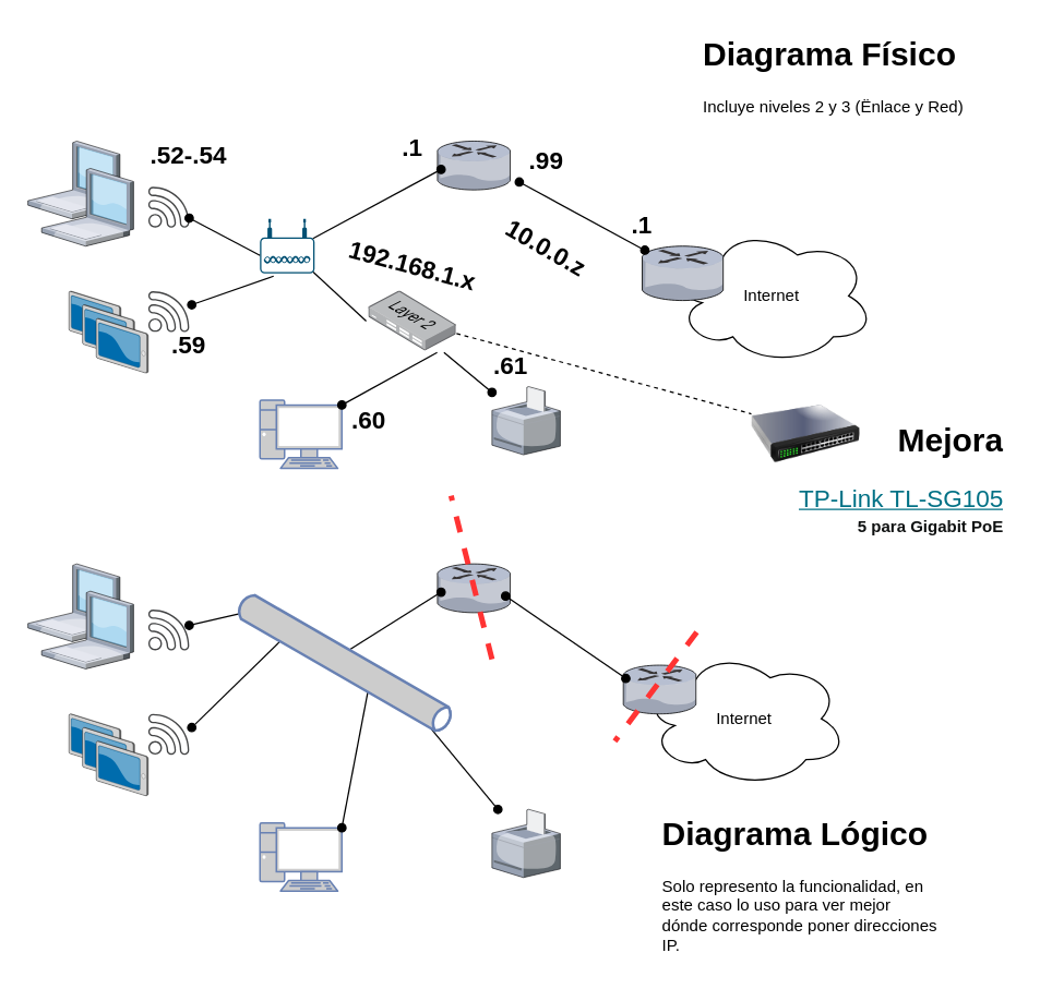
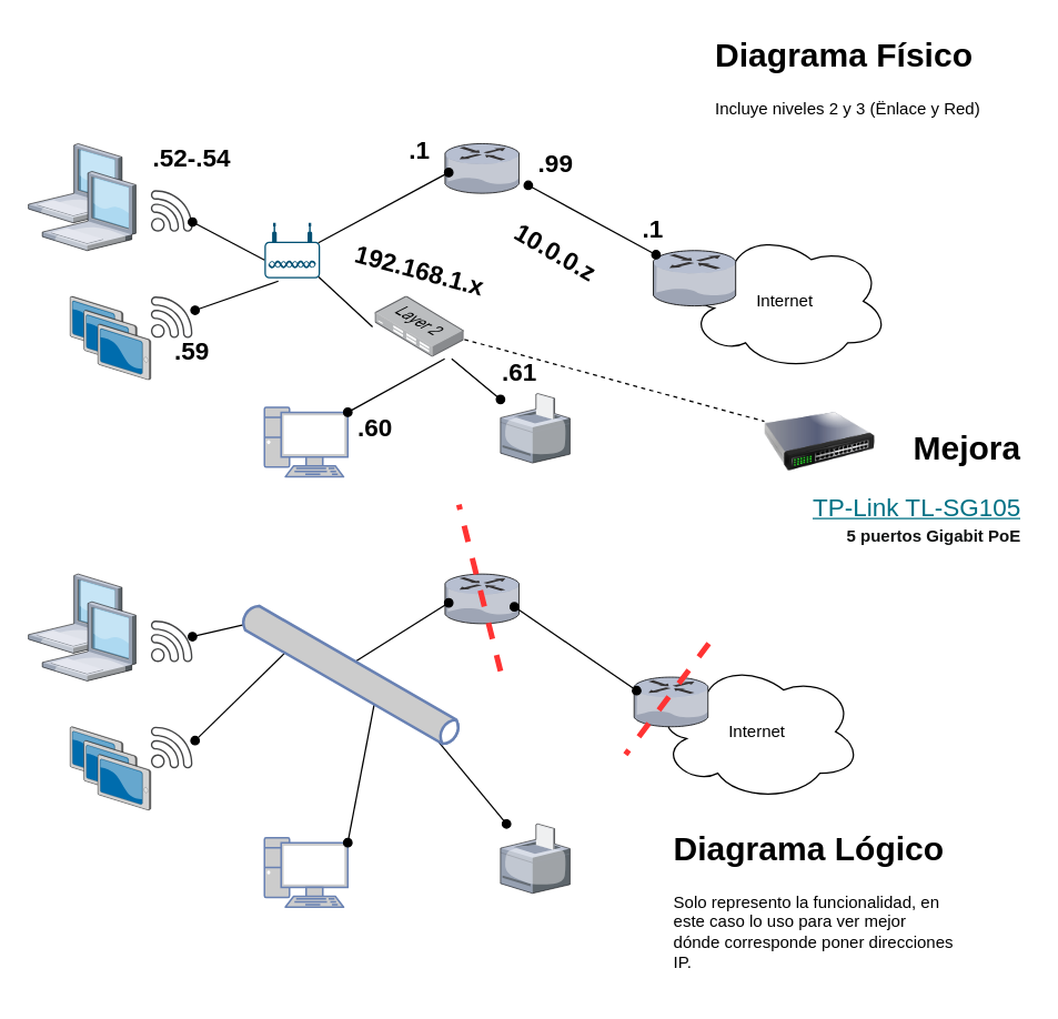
  <mxCell id="0" />
  <mxCell id="1" parent="0" />
  <mxCell id="2" value="Internet" style="ellipse;shape=cloud;whiteSpace=wrap;html=1;align=center;fillColor=none;" vertex="1" parent="1"><mxGeometry x="490" y="166.5" width="150" height="100" as="geometry" /></mxCell>
  <mxCell id="3" value="" style="verticalLabelPosition=bottom;aspect=fixed;html=1;verticalAlign=top;strokeColor=none;align=center;outlineConnect=0;shape=mxgraph.citrix.tablet_2;" vertex="1" parent="1"><mxGeometry x="50" y="213" width="38.14" height="40" as="geometry" /></mxCell>
  <mxCell id="4" value="" style="verticalLabelPosition=bottom;aspect=fixed;html=1;verticalAlign=top;strokeColor=none;align=center;outlineConnect=0;shape=mxgraph.citrix.laptop_1;" vertex="1" parent="1"><mxGeometry x="20" y="103" width="67.36" height="57" as="geometry" /></mxCell>
  <mxCell id="5" value="" style="verticalLabelPosition=bottom;aspect=fixed;html=1;verticalAlign=top;strokeColor=none;align=center;outlineConnect=0;shape=mxgraph.citrix.laptop_1;" vertex="1" parent="1"><mxGeometry x="30" y="123" width="67.36" height="57" as="geometry" /></mxCell>
  <mxCell id="6" value="" style="verticalLabelPosition=bottom;aspect=fixed;html=1;verticalAlign=top;strokeColor=none;align=center;outlineConnect=0;shape=mxgraph.citrix.tablet_2;" vertex="1" parent="1"><mxGeometry x="60" y="223" width="38.14" height="40" as="geometry" /></mxCell>
  <mxCell id="7" value="" style="verticalLabelPosition=bottom;aspect=fixed;html=1;verticalAlign=top;strokeColor=none;align=center;outlineConnect=0;shape=mxgraph.citrix.tablet_2;" vertex="1" parent="1"><mxGeometry x="70" y="233" width="38.14" height="40" as="geometry" /></mxCell>
  <mxCell id="8" value="" style="points=[[0.03,0.36,0],[0.18,0,0],[0.5,0.34,0],[0.82,0,0],[0.97,0.36,0],[1,0.67,0],[0.975,0.975,0],[0.5,1,0],[0.025,0.975,0],[0,0.67,0]];verticalLabelPosition=bottom;html=1;verticalAlign=top;aspect=fixed;align=center;pointerEvents=1;shape=mxgraph.cisco19.wireless_access_point;fillColor=#005073;strokeColor=none;" vertex="1" parent="1"><mxGeometry x="190" y="160" width="40" height="40" as="geometry" /></mxCell>
  <mxCell id="9" value="" style="pointerEvents=1;shadow=0;dashed=0;html=1;strokeColor=none;fillColor=#434445;aspect=fixed;labelPosition=center;verticalLabelPosition=bottom;verticalAlign=top;align=center;outlineConnect=0;shape=mxgraph.vvd.wi_fi;" vertex="1" parent="1"><mxGeometry x="108.14" y="213" width="30" height="30" as="geometry" /></mxCell>
  <mxCell id="10" value="" style="pointerEvents=1;shadow=0;dashed=0;html=1;strokeColor=none;fillColor=#434445;aspect=fixed;labelPosition=center;verticalLabelPosition=bottom;verticalAlign=top;align=center;outlineConnect=0;shape=mxgraph.vvd.wi_fi;" vertex="1" parent="1"><mxGeometry x="108.14" y="136.5" width="30" height="30" as="geometry" /></mxCell>
  <mxCell id="11" value="" style="fontColor=#0066CC;verticalAlign=top;verticalLabelPosition=bottom;labelPosition=center;align=center;html=1;outlineConnect=0;fillColor=#CCCCCC;strokeColor=#6881B3;gradientColor=none;gradientDirection=north;strokeWidth=2;shape=mxgraph.networks.pc;" vertex="1" parent="1"><mxGeometry x="190" y="293" width="60" height="50" as="geometry" /></mxCell>
  <mxCell id="12" value="" style="verticalLabelPosition=bottom;aspect=fixed;html=1;verticalAlign=top;strokeColor=none;align=center;outlineConnect=0;shape=mxgraph.citrix.printer;" vertex="1" parent="1"><mxGeometry x="360" y="283" width="50" height="50" as="geometry" /></mxCell>
  <mxCell id="13" value="" style="points=[];aspect=fixed;html=1;align=center;shadow=0;dashed=0;image;image=img/lib/allied_telesis/switch/Switch_24_port_L2.svg;" vertex="1" parent="1"><mxGeometry x="269.82" y="213" width="64.18" height="43.99" as="geometry" /></mxCell>
  <mxCell id="14" value="" style="endArrow=none;html=1;strokeWidth=1;exitX=1;exitY=0.07;exitDx=0;exitDy=0;exitPerimeter=0;entryX=0.779;entryY=1.023;entryDx=0;entryDy=0;entryPerimeter=0;startArrow=oval;startFill=1;" edge="1" parent="1" source="11" target="13"><mxGeometry width="50" height="50" relative="1" as="geometry"><mxPoint x="310" y="273" as="sourcePoint" /><mxPoint x="360" y="223" as="targetPoint" /></mxGeometry></mxCell>
  <mxCell id="15" value="" style="endArrow=none;html=1;strokeWidth=1;entryX=0.857;entryY=1.023;entryDx=0;entryDy=0;entryPerimeter=0;endFill=0;startArrow=oval;startFill=1;" edge="1" parent="1" source="12" target="13"><mxGeometry width="50" height="50" relative="1" as="geometry"><mxPoint x="310" y="273" as="sourcePoint" /><mxPoint x="360" y="223" as="targetPoint" /></mxGeometry></mxCell>
  <mxCell id="16" value="" style="endArrow=none;html=1;strokeWidth=1;entryX=0.975;entryY=0.975;entryDx=0;entryDy=0;entryPerimeter=0;exitX=-0.031;exitY=0.5;exitDx=0;exitDy=0;exitPerimeter=0;" edge="1" parent="1" source="13" target="8"><mxGeometry width="50" height="50" relative="1" as="geometry"><mxPoint x="310" y="273" as="sourcePoint" /><mxPoint x="360" y="223" as="targetPoint" /></mxGeometry></mxCell>
  <mxCell id="17" value="" style="endArrow=none;html=1;strokeWidth=1;entryX=0;entryY=0.67;entryDx=0;entryDy=0;entryPerimeter=0;startArrow=oval;startFill=1;" edge="1" parent="1" source="10" target="8"><mxGeometry width="50" height="50" relative="1" as="geometry"><mxPoint x="310" y="273" as="sourcePoint" /><mxPoint x="360" y="223" as="targetPoint" /></mxGeometry></mxCell>
  <mxCell id="18" value="" style="endArrow=none;html=1;strokeWidth=1;entryX=0.25;entryY=1.05;entryDx=0;entryDy=0;entryPerimeter=0;exitX=1.062;exitY=0.333;exitDx=0;exitDy=0;exitPerimeter=0;startArrow=oval;startFill=1;" edge="1" parent="1" source="9" target="8"><mxGeometry width="50" height="50" relative="1" as="geometry"><mxPoint x="310" y="273" as="sourcePoint" /><mxPoint x="360" y="223" as="targetPoint" /></mxGeometry></mxCell>
  <mxCell id="19" value="" style="verticalLabelPosition=bottom;aspect=fixed;html=1;verticalAlign=top;strokeColor=none;align=center;outlineConnect=0;shape=mxgraph.citrix.router;fillColor=none;" vertex="1" parent="1"><mxGeometry x="320" y="103" width="53.86" height="35.75" as="geometry" /></mxCell>
  <mxCell id="20" value="" style="endArrow=oval;html=1;strokeWidth=1;exitX=0.97;exitY=0.36;exitDx=0;exitDy=0;exitPerimeter=0;entryX=0.05;entryY=0.58;entryDx=0;entryDy=0;entryPerimeter=0;endFill=1;" edge="1" parent="1" source="8" target="19"><mxGeometry width="50" height="50" relative="1" as="geometry"><mxPoint x="310" y="273" as="sourcePoint" /><mxPoint x="325" y="123" as="targetPoint" /></mxGeometry></mxCell>
  <mxCell id="21" value="" style="verticalLabelPosition=bottom;aspect=fixed;html=1;verticalAlign=top;strokeColor=none;align=center;outlineConnect=0;shape=mxgraph.citrix.router;fillColor=none;" vertex="1" parent="1"><mxGeometry x="470" y="180" width="60" height="39.83" as="geometry" /></mxCell>
  <mxCell id="22" value="" style="endArrow=oval;html=1;strokeWidth=1;exitX=0.25;exitY=1;exitDx=0;exitDy=0;startArrow=oval;startFill=1;targetPerimeterSpacing=6;endFill=1;sourcePerimeterSpacing=6;entryX=0.033;entryY=0.075;entryDx=0;entryDy=0;entryPerimeter=0;" edge="1" parent="1" source="47" target="21"><mxGeometry width="50" height="50" relative="1" as="geometry"><mxPoint x="310" y="273" as="sourcePoint" /><mxPoint x="360" y="223" as="targetPoint" /></mxGeometry></mxCell>
  <mxCell id="23" value="Internet" style="ellipse;shape=cloud;whiteSpace=wrap;html=1;align=center;fillColor=none;" vertex="1" parent="1"><mxGeometry x="470" y="476.5" width="150" height="100" as="geometry" /></mxCell>
  <mxCell id="24" value="" style="verticalLabelPosition=bottom;aspect=fixed;html=1;verticalAlign=top;strokeColor=none;align=center;outlineConnect=0;shape=mxgraph.citrix.tablet_2;" vertex="1" parent="1"><mxGeometry x="50" y="523" width="38.14" height="40" as="geometry" /></mxCell>
  <mxCell id="25" value="" style="verticalLabelPosition=bottom;aspect=fixed;html=1;verticalAlign=top;strokeColor=none;align=center;outlineConnect=0;shape=mxgraph.citrix.laptop_1;" vertex="1" parent="1"><mxGeometry x="20" y="413" width="67.36" height="57" as="geometry" /></mxCell>
  <mxCell id="26" value="" style="verticalLabelPosition=bottom;aspect=fixed;html=1;verticalAlign=top;strokeColor=none;align=center;outlineConnect=0;shape=mxgraph.citrix.laptop_1;" vertex="1" parent="1"><mxGeometry x="30" y="433" width="67.36" height="57" as="geometry" /></mxCell>
  <mxCell id="27" value="" style="verticalLabelPosition=bottom;aspect=fixed;html=1;verticalAlign=top;strokeColor=none;align=center;outlineConnect=0;shape=mxgraph.citrix.tablet_2;" vertex="1" parent="1"><mxGeometry x="60" y="533" width="38.14" height="40" as="geometry" /></mxCell>
  <mxCell id="28" value="" style="verticalLabelPosition=bottom;aspect=fixed;html=1;verticalAlign=top;strokeColor=none;align=center;outlineConnect=0;shape=mxgraph.citrix.tablet_2;" vertex="1" parent="1"><mxGeometry x="70" y="543" width="38.14" height="40" as="geometry" /></mxCell>
  <mxCell id="29" value="" style="pointerEvents=1;shadow=0;dashed=0;html=1;strokeColor=none;fillColor=#434445;aspect=fixed;labelPosition=center;verticalLabelPosition=bottom;verticalAlign=top;align=center;outlineConnect=0;shape=mxgraph.vvd.wi_fi;" vertex="1" parent="1"><mxGeometry x="108.14" y="523" width="30" height="30" as="geometry" /></mxCell>
  <mxCell id="30" value="" style="pointerEvents=1;shadow=0;dashed=0;html=1;strokeColor=none;fillColor=#434445;aspect=fixed;labelPosition=center;verticalLabelPosition=bottom;verticalAlign=top;align=center;outlineConnect=0;shape=mxgraph.vvd.wi_fi;" vertex="1" parent="1"><mxGeometry x="108.14" y="446.5" width="30" height="30" as="geometry" /></mxCell>
  <mxCell id="31" value="" style="fontColor=#0066CC;verticalAlign=top;verticalLabelPosition=bottom;labelPosition=center;align=center;html=1;outlineConnect=0;fillColor=#CCCCCC;strokeColor=#6881B3;gradientColor=none;gradientDirection=north;strokeWidth=2;shape=mxgraph.networks.pc;" vertex="1" parent="1"><mxGeometry x="190" y="603" width="60" height="50" as="geometry" /></mxCell>
  <mxCell id="32" value="" style="verticalLabelPosition=bottom;aspect=fixed;html=1;verticalAlign=top;strokeColor=none;align=center;outlineConnect=0;shape=mxgraph.citrix.printer;" vertex="1" parent="1"><mxGeometry x="360" y="593" width="50" height="50" as="geometry" /></mxCell>
  <mxCell id="33" value="" style="endArrow=none;html=1;strokeWidth=1;exitX=1;exitY=0.07;exitDx=0;exitDy=0;exitPerimeter=0;startArrow=oval;startFill=1;entryX=0.629;entryY=1.094;entryDx=0;entryDy=0;entryPerimeter=0;" edge="1" parent="1" source="31" target="57"><mxGeometry width="50" height="50" relative="1" as="geometry"><mxPoint x="310" y="583" as="sourcePoint" /><mxPoint x="330" y="533" as="targetPoint" /></mxGeometry></mxCell>
  <mxCell id="34" value="" style="endArrow=none;html=1;strokeWidth=1;endFill=0;startArrow=oval;startFill=1;entryX=0.836;entryY=0.977;entryDx=0;entryDy=0;entryPerimeter=0;" edge="1" parent="1" source="32" target="57"><mxGeometry width="50" height="50" relative="1" as="geometry"><mxPoint x="310" y="583" as="sourcePoint" /><mxPoint x="370" y="553" as="targetPoint" /></mxGeometry></mxCell>
  <mxCell id="35" value="" style="endArrow=none;html=1;strokeWidth=1;startArrow=oval;startFill=1;entryX=0.043;entryY=1.215;entryDx=0;entryDy=0;entryPerimeter=0;" edge="1" parent="1" source="30" target="57"><mxGeometry width="50" height="50" relative="1" as="geometry"><mxPoint x="310" y="583" as="sourcePoint" /><mxPoint x="200" y="497" as="targetPoint" /></mxGeometry></mxCell>
  <mxCell id="36" value="" style="endArrow=none;html=1;strokeWidth=1;exitX=1.062;exitY=0.333;exitDx=0;exitDy=0;exitPerimeter=0;startArrow=oval;startFill=1;entryX=0.237;entryY=1.086;entryDx=0;entryDy=0;entryPerimeter=0;" edge="1" parent="1" source="29" target="57"><mxGeometry width="50" height="50" relative="1" as="geometry"><mxPoint x="310" y="583" as="sourcePoint" /><mxPoint x="220" y="503" as="targetPoint" /></mxGeometry></mxCell>
  <mxCell id="37" value="" style="verticalLabelPosition=bottom;aspect=fixed;html=1;verticalAlign=top;strokeColor=none;align=center;outlineConnect=0;shape=mxgraph.citrix.router;fillColor=none;" vertex="1" parent="1"><mxGeometry x="320" y="413" width="53.86" height="35.75" as="geometry" /></mxCell>
  <mxCell id="38" value="" style="endArrow=oval;html=1;strokeWidth=1;entryX=0.05;entryY=0.58;entryDx=0;entryDy=0;entryPerimeter=0;endFill=1;exitX=0.47;exitY=0.03;exitDx=0;exitDy=0;exitPerimeter=0;" edge="1" parent="1" source="57" target="37"><mxGeometry width="50" height="50" relative="1" as="geometry"><mxPoint x="240" y="503" as="sourcePoint" /><mxPoint x="325" y="433" as="targetPoint" /></mxGeometry></mxCell>
  <mxCell id="39" value="" style="verticalLabelPosition=bottom;aspect=fixed;html=1;verticalAlign=top;strokeColor=none;align=center;outlineConnect=0;shape=mxgraph.citrix.router;fillColor=none;" vertex="1" parent="1"><mxGeometry x="456.14" y="487.25" width="53.86" height="35.75" as="geometry" /></mxCell>
  <mxCell id="40" value="" style="endArrow=oval;html=1;strokeWidth=1;exitX=0.928;exitY=0.661;exitDx=0;exitDy=0;exitPerimeter=0;startArrow=oval;startFill=1;targetPerimeterSpacing=6;endFill=1;sourcePerimeterSpacing=6;entryX=0.035;entryY=0.273;entryDx=0;entryDy=0;entryPerimeter=0;" edge="1" parent="1" source="37" target="39"><mxGeometry width="50" height="50" relative="1" as="geometry"><mxPoint x="310" y="583" as="sourcePoint" /><mxPoint x="360" y="533" as="targetPoint" /></mxGeometry></mxCell>
  <mxCell id="41" value="" style="endArrow=none;html=1;strokeWidth=4;strokeColor=#FF3333;dashed=1;" edge="1" parent="1"><mxGeometry width="50" height="50" relative="1" as="geometry"><mxPoint x="360" y="483" as="sourcePoint" /><mxPoint x="330" y="363" as="targetPoint" /></mxGeometry></mxCell>
  <mxCell id="42" value="" style="endArrow=none;html=1;strokeWidth=4;strokeColor=#FF3333;dashed=1;" edge="1" parent="1"><mxGeometry width="50" height="50" relative="1" as="geometry"><mxPoint x="510" y="463" as="sourcePoint" /><mxPoint x="450" y="543" as="targetPoint" /></mxGeometry></mxCell>
  <mxCell id="43" value="&lt;b&gt;&lt;font style=&quot;font-size: 18px&quot;&gt;192.168.1.x&lt;/font&gt;&lt;/b&gt;" style="text;html=1;strokeColor=none;fillColor=none;align=center;verticalAlign=middle;whiteSpace=wrap;rounded=0;rotation=15;" vertex="1" parent="1"><mxGeometry x="261.91" y="180" width="80" height="30" as="geometry" /></mxCell>
  <mxCell id="44" value="&lt;b&gt;&lt;font style=&quot;font-size: 18px&quot;&gt;.1&lt;/font&gt;&lt;/b&gt;" style="text;html=1;strokeColor=none;fillColor=none;align=center;verticalAlign=middle;whiteSpace=wrap;rounded=0;rotation=0;" vertex="1" parent="1"><mxGeometry x="261.91" y="93" width="80" height="30" as="geometry" /></mxCell>
  <mxCell id="45" value="&lt;b&gt;&lt;font style=&quot;font-size: 18px&quot;&gt;.52-.54&lt;/font&gt;&lt;/b&gt;" style="text;html=1;strokeColor=none;fillColor=none;align=center;verticalAlign=middle;whiteSpace=wrap;rounded=0;rotation=0;" vertex="1" parent="1"><mxGeometry x="98.14" y="98.75" width="80" height="30" as="geometry" /></mxCell>
  <mxCell id="46" value="&lt;b&gt;&lt;font style=&quot;font-size: 18px&quot;&gt;10.0.0.z&lt;/font&gt;&lt;/b&gt;" style="text;html=1;strokeColor=none;fillColor=none;align=center;verticalAlign=middle;whiteSpace=wrap;rounded=0;rotation=30;" vertex="1" parent="1"><mxGeometry x="360" y="166.5" width="80" height="30" as="geometry" /></mxCell>
  <mxCell id="47" value="&lt;b&gt;&lt;font style=&quot;font-size: 18px&quot;&gt;.99&lt;/font&gt;&lt;/b&gt;" style="text;html=1;strokeColor=none;fillColor=none;align=center;verticalAlign=middle;whiteSpace=wrap;rounded=0;rotation=0;" vertex="1" parent="1"><mxGeometry x="360" y="103" width="80" height="30" as="geometry" /></mxCell>
  <mxCell id="48" value="&lt;b&gt;&lt;font style=&quot;font-size: 18px&quot;&gt;.1&lt;/font&gt;&lt;/b&gt;" style="text;html=1;strokeColor=none;fillColor=none;align=center;verticalAlign=middle;whiteSpace=wrap;rounded=0;rotation=0;" vertex="1" parent="1"><mxGeometry x="430" y="150" width="80" height="30" as="geometry" /></mxCell>
  <mxCell id="49" value="&lt;b&gt;&lt;font style=&quot;font-size: 18px&quot;&gt;.59&lt;/font&gt;&lt;/b&gt;" style="text;html=1;strokeColor=none;fillColor=none;align=center;verticalAlign=middle;whiteSpace=wrap;rounded=0;rotation=0;" vertex="1" parent="1"><mxGeometry x="98.14" y="238" width="80" height="30" as="geometry" /></mxCell>
  <mxCell id="50" value="&lt;b&gt;&lt;font style=&quot;font-size: 18px&quot;&gt;.60&lt;/font&gt;&lt;/b&gt;" style="text;html=1;strokeColor=none;fillColor=none;align=center;verticalAlign=middle;whiteSpace=wrap;rounded=0;rotation=0;" vertex="1" parent="1"><mxGeometry x="230" y="293" width="80" height="30" as="geometry" /></mxCell>
  <mxCell id="51" value="&lt;b&gt;&lt;font style=&quot;font-size: 18px&quot;&gt;.61&lt;/font&gt;&lt;/b&gt;" style="text;html=1;strokeColor=none;fillColor=none;align=center;verticalAlign=middle;whiteSpace=wrap;rounded=0;rotation=0;" vertex="1" parent="1"><mxGeometry x="334" y="253" width="80" height="30" as="geometry" /></mxCell>
  <mxCell id="52" value="&lt;h1&gt;Diagrama Físico&lt;/h1&gt;&lt;p&gt;Incluye niveles 2 y 3 (Ënlace y Red)&lt;/p&gt;" style="text;html=1;strokeColor=none;fillColor=none;spacing=5;spacingTop=-20;whiteSpace=wrap;overflow=hidden;rounded=0;" vertex="1" parent="1"><mxGeometry x="510" y="20" width="210" height="120" as="geometry" /></mxCell>
  <mxCell id="53" value="&lt;h1&gt;Diagrama Lógico&lt;/h1&gt;&lt;p&gt;Solo represento la funcionalidad, en este caso lo uso para ver mejor dónde corresponde poner direcciones IP.&lt;/p&gt;" style="text;html=1;strokeColor=none;fillColor=none;spacing=5;spacingTop=-20;whiteSpace=wrap;overflow=hidden;rounded=0;" vertex="1" parent="1"><mxGeometry x="480" y="591.5" width="210" height="120" as="geometry" /></mxCell>
  <mxCell id="54" value="" style="endArrow=none;html=1;strokeWidth=1;dashed=1;exitX=1;exitY=0.705;exitDx=0;exitDy=0;exitPerimeter=0;" edge="1" parent="1" source="13"><mxGeometry width="50" height="50" relative="1" as="geometry"><mxPoint x="330" y="373" as="sourcePoint" /><mxPoint x="550" y="303" as="targetPoint" /></mxGeometry></mxCell>
  <mxCell id="55" value="" style="image;html=1;image=img/lib/clip_art/networking/Switch_128x128.png;fillColor=none;" vertex="1" parent="1"><mxGeometry x="550" y="278" width="80" height="80" as="geometry" /></mxCell>
- <mxCell id="56" value="&lt;h1&gt;Mejora&lt;/h1&gt;&lt;h2 class=&quot;a-size-mini a-spacing-none a-color-base s-line-clamp-2&quot; style=&quot;box-sizing: border-box ; padding: 0px ; margin-top: 0px ; margin-right: 0px ; margin-left: 0px ; color: rgb(15 , 17 , 17) ; overflow: hidden ; text-overflow: ellipsis ; max-height: 86.4px ; font-family: &amp;#34;amazon ember&amp;#34; , &amp;#34;arial&amp;#34; , sans-serif ; background-color: rgb(255 , 255 , 255) ; margin-bottom: 0px ; font-size: 12px ; line-height: 16px&quot;&gt;&lt;span class=&quot;a-size-medium a-color-base a-text-normal&quot; dir=&quot;auto&quot; style=&quot;box-sizing: border-box ; color: rgb(15 , 17 , 17) ; font-weight: 400 ; font-size: 18px ; line-height: 24px&quot;&gt;&lt;a class=&quot;a-link-normal a-text-normal&quot; href=&quot;https://www.amazon.es/TP-LINK-TL-SG105-1000Mbps-inoxidable-configuraci%C3%B3n/dp/B00A128S24/ref=sr_1_3?adgrpid=57852701404&amp;amp;dchild=1&amp;amp;gclid=EAIaIQobChMIzOSj0PXP7QIVStTtCh0wvAQxEAAYASAAEgLdRfD_BwE&amp;amp;hvadid=275593926704&amp;amp;hvdev=c&amp;amp;hvlocphy=1005419&amp;amp;hvnetw=g&amp;amp;hvqmt=b&amp;amp;hvrand=11362974779329743955&amp;amp;hvtargid=kwd-297246453482&amp;amp;hydadcr=29084_1683991&amp;amp;keywords=switch+poe+4+puertos&amp;amp;qid=1608032987&amp;amp;refinements=p_89%3ATP-Link&amp;amp;rnid=1692911031&amp;amp;s=computers&amp;amp;sr=1-3&amp;amp;tag=hydes-21&quot; style=&quot;box-sizing: border-box ; color: rgb(0 , 113 , 133) ; font-weight: 400&quot;&gt;TP-Link TL-SG105&lt;/a&gt;&lt;/span&gt;&lt;/h2&gt;&lt;h2 class=&quot;a-size-mini a-spacing-none a-color-base s-line-clamp-2&quot; style=&quot;box-sizing: border-box ; padding: 0px ; margin-top: 0px ; margin-right: 0px ; margin-left: 0px ; color: rgb(15 , 17 , 17) ; overflow: hidden ; text-overflow: ellipsis ; max-height: 86.4px ; font-family: &amp;#34;amazon ember&amp;#34; , &amp;#34;arial&amp;#34; , sans-serif ; background-color: rgb(255 , 255 , 255) ; margin-bottom: 0px ; font-size: 12px ; line-height: 16px&quot;&gt;5 para Gigabit PoE&lt;/h2&gt;" style="text;html=1;strokeColor=none;fillColor=none;spacing=5;spacingTop=-20;whiteSpace=wrap;overflow=hidden;rounded=0;align=right;" vertex="1" parent="1"><mxGeometry x="550" y="303" width="190" height="120" as="geometry" /></mxCell>
+ <mxCell id="56" value="&lt;h1&gt;Mejora&lt;/h1&gt;&lt;h2 class=&quot;a-size-mini a-spacing-none a-color-base s-line-clamp-2&quot; style=&quot;box-sizing: border-box ; padding: 0px ; margin-top: 0px ; margin-right: 0px ; margin-left: 0px ; color: rgb(15 , 17 , 17) ; overflow: hidden ; text-overflow: ellipsis ; max-height: 86.4px ; font-family: &amp;#34;amazon ember&amp;#34; , &amp;#34;arial&amp;#34; , sans-serif ; background-color: rgb(255 , 255 , 255) ; margin-bottom: 0px ; font-size: 12px ; line-height: 16px&quot;&gt;&lt;span class=&quot;a-size-medium a-color-base a-text-normal&quot; dir=&quot;auto&quot; style=&quot;box-sizing: border-box ; color: rgb(15 , 17 , 17) ; font-weight: 400 ; font-size: 18px ; line-height: 24px&quot;&gt;&lt;a class=&quot;a-link-normal a-text-normal&quot; href=&quot;https://www.amazon.es/TP-LINK-TL-SG105-1000Mbps-inoxidable-configuraci%C3%B3n/dp/B00A128S24/ref=sr_1_3?adgrpid=57852701404&amp;amp;dchild=1&amp;amp;gclid=EAIaIQobChMIzOSj0PXP7QIVStTtCh0wvAQxEAAYASAAEgLdRfD_BwE&amp;amp;hvadid=275593926704&amp;amp;hvdev=c&amp;amp;hvlocphy=1005419&amp;amp;hvnetw=g&amp;amp;hvqmt=b&amp;amp;hvrand=11362974779329743955&amp;amp;hvtargid=kwd-297246453482&amp;amp;hydadcr=29084_1683991&amp;amp;keywords=switch+poe+4+puertos&amp;amp;qid=1608032987&amp;amp;refinements=p_89%3ATP-Link&amp;amp;rnid=1692911031&amp;amp;s=computers&amp;amp;sr=1-3&amp;amp;tag=hydes-21&quot; style=&quot;box-sizing: border-box ; color: rgb(0 , 113 , 133) ; font-weight: 400&quot;&gt;TP-Link TL-SG105&lt;/a&gt;&lt;/span&gt;&lt;/h2&gt;&lt;h2 class=&quot;a-size-mini a-spacing-none a-color-base s-line-clamp-2&quot; style=&quot;box-sizing: border-box ; padding: 0px ; margin-top: 0px ; margin-right: 0px ; margin-left: 0px ; color: rgb(15 , 17 , 17) ; overflow: hidden ; text-overflow: ellipsis ; max-height: 86.4px ; font-family: &amp;#34;amazon ember&amp;#34; , &amp;#34;arial&amp;#34; , sans-serif ; background-color: rgb(255 , 255 , 255) ; margin-bottom: 0px ; font-size: 12px ; line-height: 16px&quot;&gt;5 puertos Gigabit PoE&lt;/h2&gt;" style="text;html=1;strokeColor=none;fillColor=none;spacing=5;spacingTop=-20;whiteSpace=wrap;overflow=hidden;rounded=0;align=right;" vertex="1" parent="1"><mxGeometry x="550" y="303" width="190" height="120" as="geometry" /></mxCell>
  <mxCell id="57" value="" style="html=1;fillColor=#CCCCCC;strokeColor=#6881B3;gradientColor=none;gradientDirection=north;strokeWidth=2;shape=mxgraph.networks.bus;gradientColor=none;gradientDirection=north;fontColor=#ffffff;perimeter=backbonePerimeter;backboneSize=20;rotation=30;" vertex="1" parent="1"><mxGeometry x="162.11" y="482.13" width="180" height="7" as="geometry" /></mxCell>
